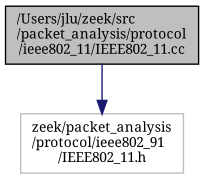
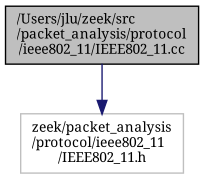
  digraph {
    fontname="Noto Serif"
    node [fontname="Noto Serif" fontsize=10 shape=record style=filled]
    n1 [color=black fillcolor=grey75 fontcolor=black height=0.2 label="/Users/jlu/zeek/src\l/packet_analysis/protocol\l/ieee802_11/IEEE802_11.cc" width=0.4]
-   n2 [color=grey75 fillcolor=white height=0.2 label="zeek/packet_analysis\l/protocol/ieee802_91\l/IEEE802_11.h" width=0.4]
+   n2 [color=grey75 fillcolor=white height=0.2 label="zeek/packet_analysis\l/protocol/ieee802_11\l/IEEE802_11.h" width=0.4]
    n1 -> n2 [color=midnightblue fontname="Noto Serif" fontsize=10 labelfontname=Helvetica labelfontsize=10 style=solid]
  }
